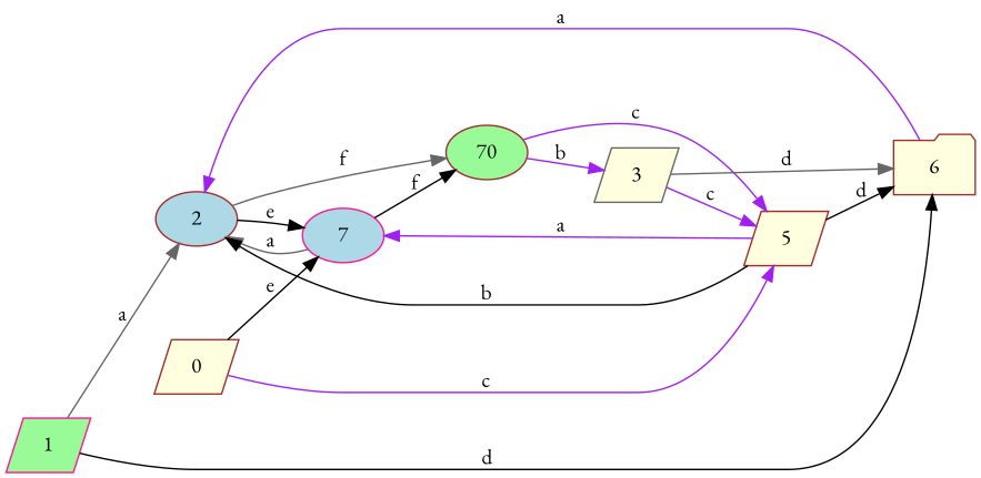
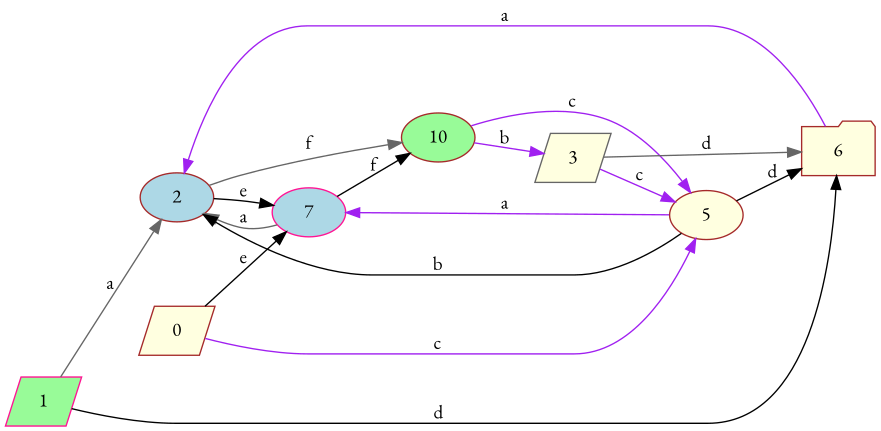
  strict digraph {
    fontname="EB Garamond"
    rankdir=LR
    node [color=brown fillcolor=lightyellow fontname="EB Garamond" shape=ellipse style=filled]
    edge [color=black fontname="EB Garamond"]
    2 [fillcolor=lightblue]
    7 [color=deeppink fillcolor=lightblue]
-   10 [fillcolor=palegreen label=70]
+   10 [fillcolor=palegreen]
    3 [color=gray40 shape=parallelogram]
-   5 [shape=parallelogram]
+   5
    6 [shape=folder]
    0 [shape=parallelogram]
    1 [color=deeppink fillcolor=palegreen shape=parallelogram]
    2 -> 7 [label=e]
    2 -> 10 [color=gray40 label=f]
    7 -> 2 [color=gray40 label=a]
    7 -> 10 [label=f]
    10 -> 3 [color=purple label=b]
    10 -> 5 [color=purple label=c]
    3 -> 5 [color=purple label=c]
    3 -> 6 [color=gray40 label=d]
    5 -> 2 [label=b]
    5 -> 7 [color=purple label=a]
    5 -> 6 [label=d]
    6 -> 2 [color=purple label=a]
    0 -> 7 [label=e]
    0 -> 5 [color=purple label=c]
    1 -> 2 [color=gray40 label=a]
    1 -> 6 [label=d]
  }
